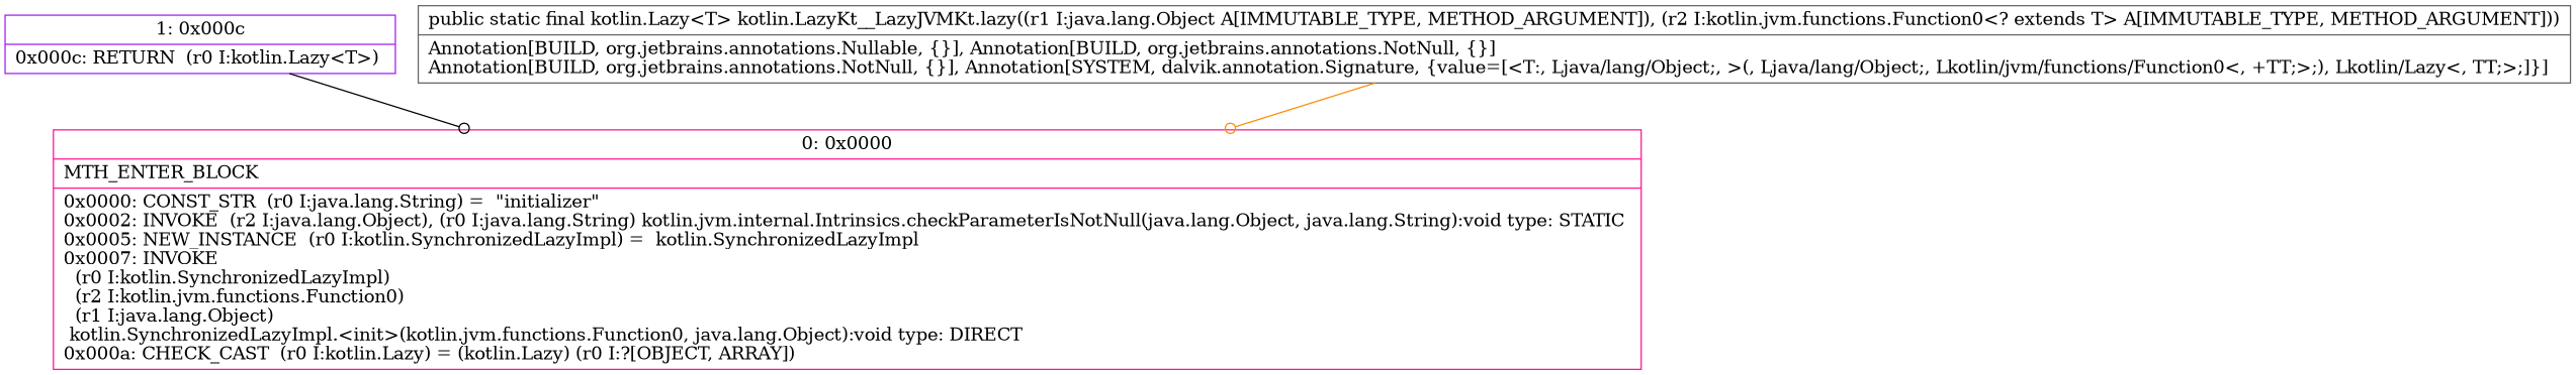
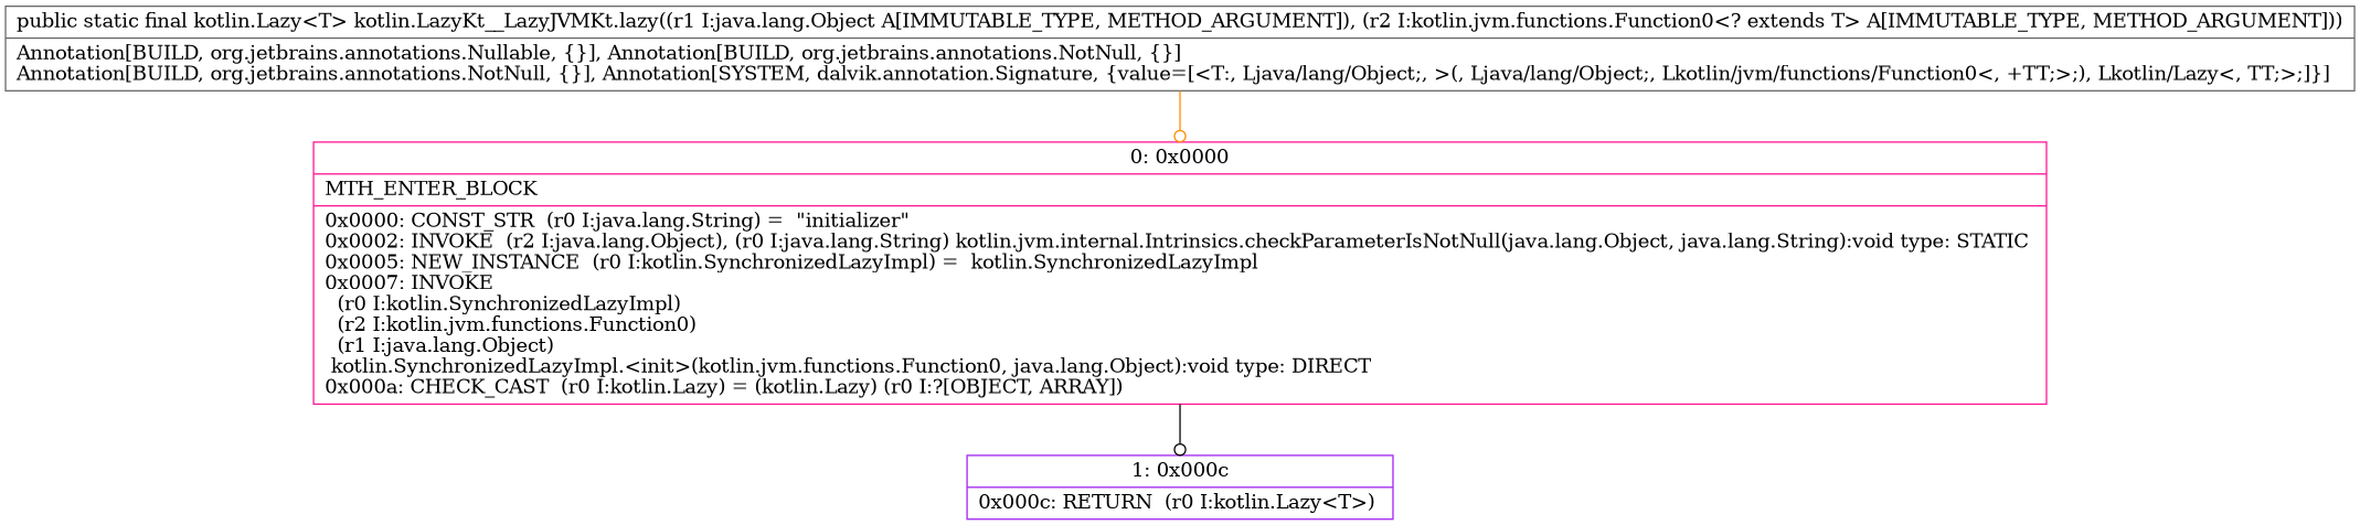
  digraph {
    node [shape=record]
    edge [arrowhead=odot]
    n1 [label="{0\:\ 0x0000|MTH_ENTER_BLOCK\l|0x0000: CONST_STR  (r0 I:java.lang.String) =  \"initializer\" \l0x0002: INVOKE  (r2 I:java.lang.Object), (r0 I:java.lang.String) kotlin.jvm.internal.Intrinsics.checkParameterIsNotNull(java.lang.Object, java.lang.String):void type: STATIC \l0x0005: NEW_INSTANCE  (r0 I:kotlin.SynchronizedLazyImpl) =  kotlin.SynchronizedLazyImpl \l0x0007: INVOKE  \l  (r0 I:kotlin.SynchronizedLazyImpl)\l  (r2 I:kotlin.jvm.functions.Function0)\l  (r1 I:java.lang.Object)\l kotlin.SynchronizedLazyImpl.\<init\>(kotlin.jvm.functions.Function0, java.lang.Object):void type: DIRECT \l0x000a: CHECK_CAST  (r0 I:kotlin.Lazy) = (kotlin.Lazy) (r0 I:?[OBJECT, ARRAY]) \l}" color=deeppink]
    n2 [label="{1\:\ 0x000c|0x000c: RETURN  (r0 I:kotlin.Lazy\<T\>) \l}" color=purple]
    n3 [label="{public static final kotlin.Lazy\<T\> kotlin.LazyKt__LazyJVMKt.lazy((r1 I:java.lang.Object A[IMMUTABLE_TYPE, METHOD_ARGUMENT]), (r2 I:kotlin.jvm.functions.Function0\<? extends T\> A[IMMUTABLE_TYPE, METHOD_ARGUMENT]))  | Annotation[BUILD, org.jetbrains.annotations.Nullable, \{\}], Annotation[BUILD, org.jetbrains.annotations.NotNull, \{\}]\lAnnotation[BUILD, org.jetbrains.annotations.NotNull, \{\}], Annotation[SYSTEM, dalvik.annotation.Signature, \{value=[\<T:, Ljava\/lang\/Object;, \>(, Ljava\/lang\/Object;, Lkotlin\/jvm\/functions\/Function0\<, +TT;\>;), Lkotlin\/Lazy\<, TT;\>;]\}]\l}" color=gray40]
-   n2 -> n1 [color=black]
+   n1 -> n2 [color=black]
    n3 -> n1 [color=darkorange]
  }
